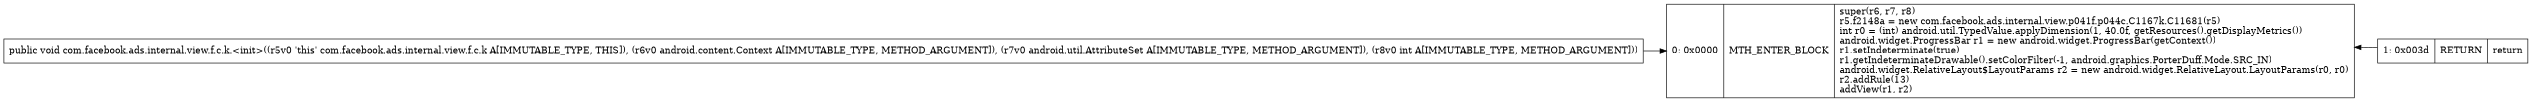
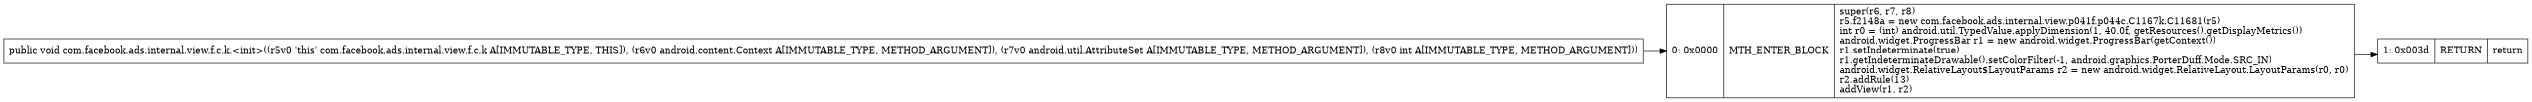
  digraph {
    rankdir=LR
    node [shape=record]
    n1 [label="{0\:\ 0x0000|MTH_ENTER_BLOCK\l|super(r6, r7, r8)\lr5.f2148a = new com.facebook.ads.internal.view.p041f.p044c.C1167k.C11681(r5)\lint r0 = (int) android.util.TypedValue.applyDimension(1, 40.0f, getResources().getDisplayMetrics())\landroid.widget.ProgressBar r1 = new android.widget.ProgressBar(getContext())\lr1.setIndeterminate(true)\lr1.getIndeterminateDrawable().setColorFilter(\-1, android.graphics.PorterDuff.Mode.SRC_IN)\landroid.widget.RelativeLayout$LayoutParams r2 = new android.widget.RelativeLayout.LayoutParams(r0, r0)\lr2.addRule(13)\laddView(r1, r2)\l}"]
    n2 [label="{1\:\ 0x003d|RETURN\l|return\l}"]
    n3 [label="{public void com.facebook.ads.internal.view.f.c.k.\<init\>((r5v0 'this' com.facebook.ads.internal.view.f.c.k A[IMMUTABLE_TYPE, THIS]), (r6v0 android.content.Context A[IMMUTABLE_TYPE, METHOD_ARGUMENT]), (r7v0 android.util.AttributeSet A[IMMUTABLE_TYPE, METHOD_ARGUMENT]), (r8v0 int A[IMMUTABLE_TYPE, METHOD_ARGUMENT])) }"]
-   n2 -> n1
+   n1 -> n2
    n3 -> n1
  }
